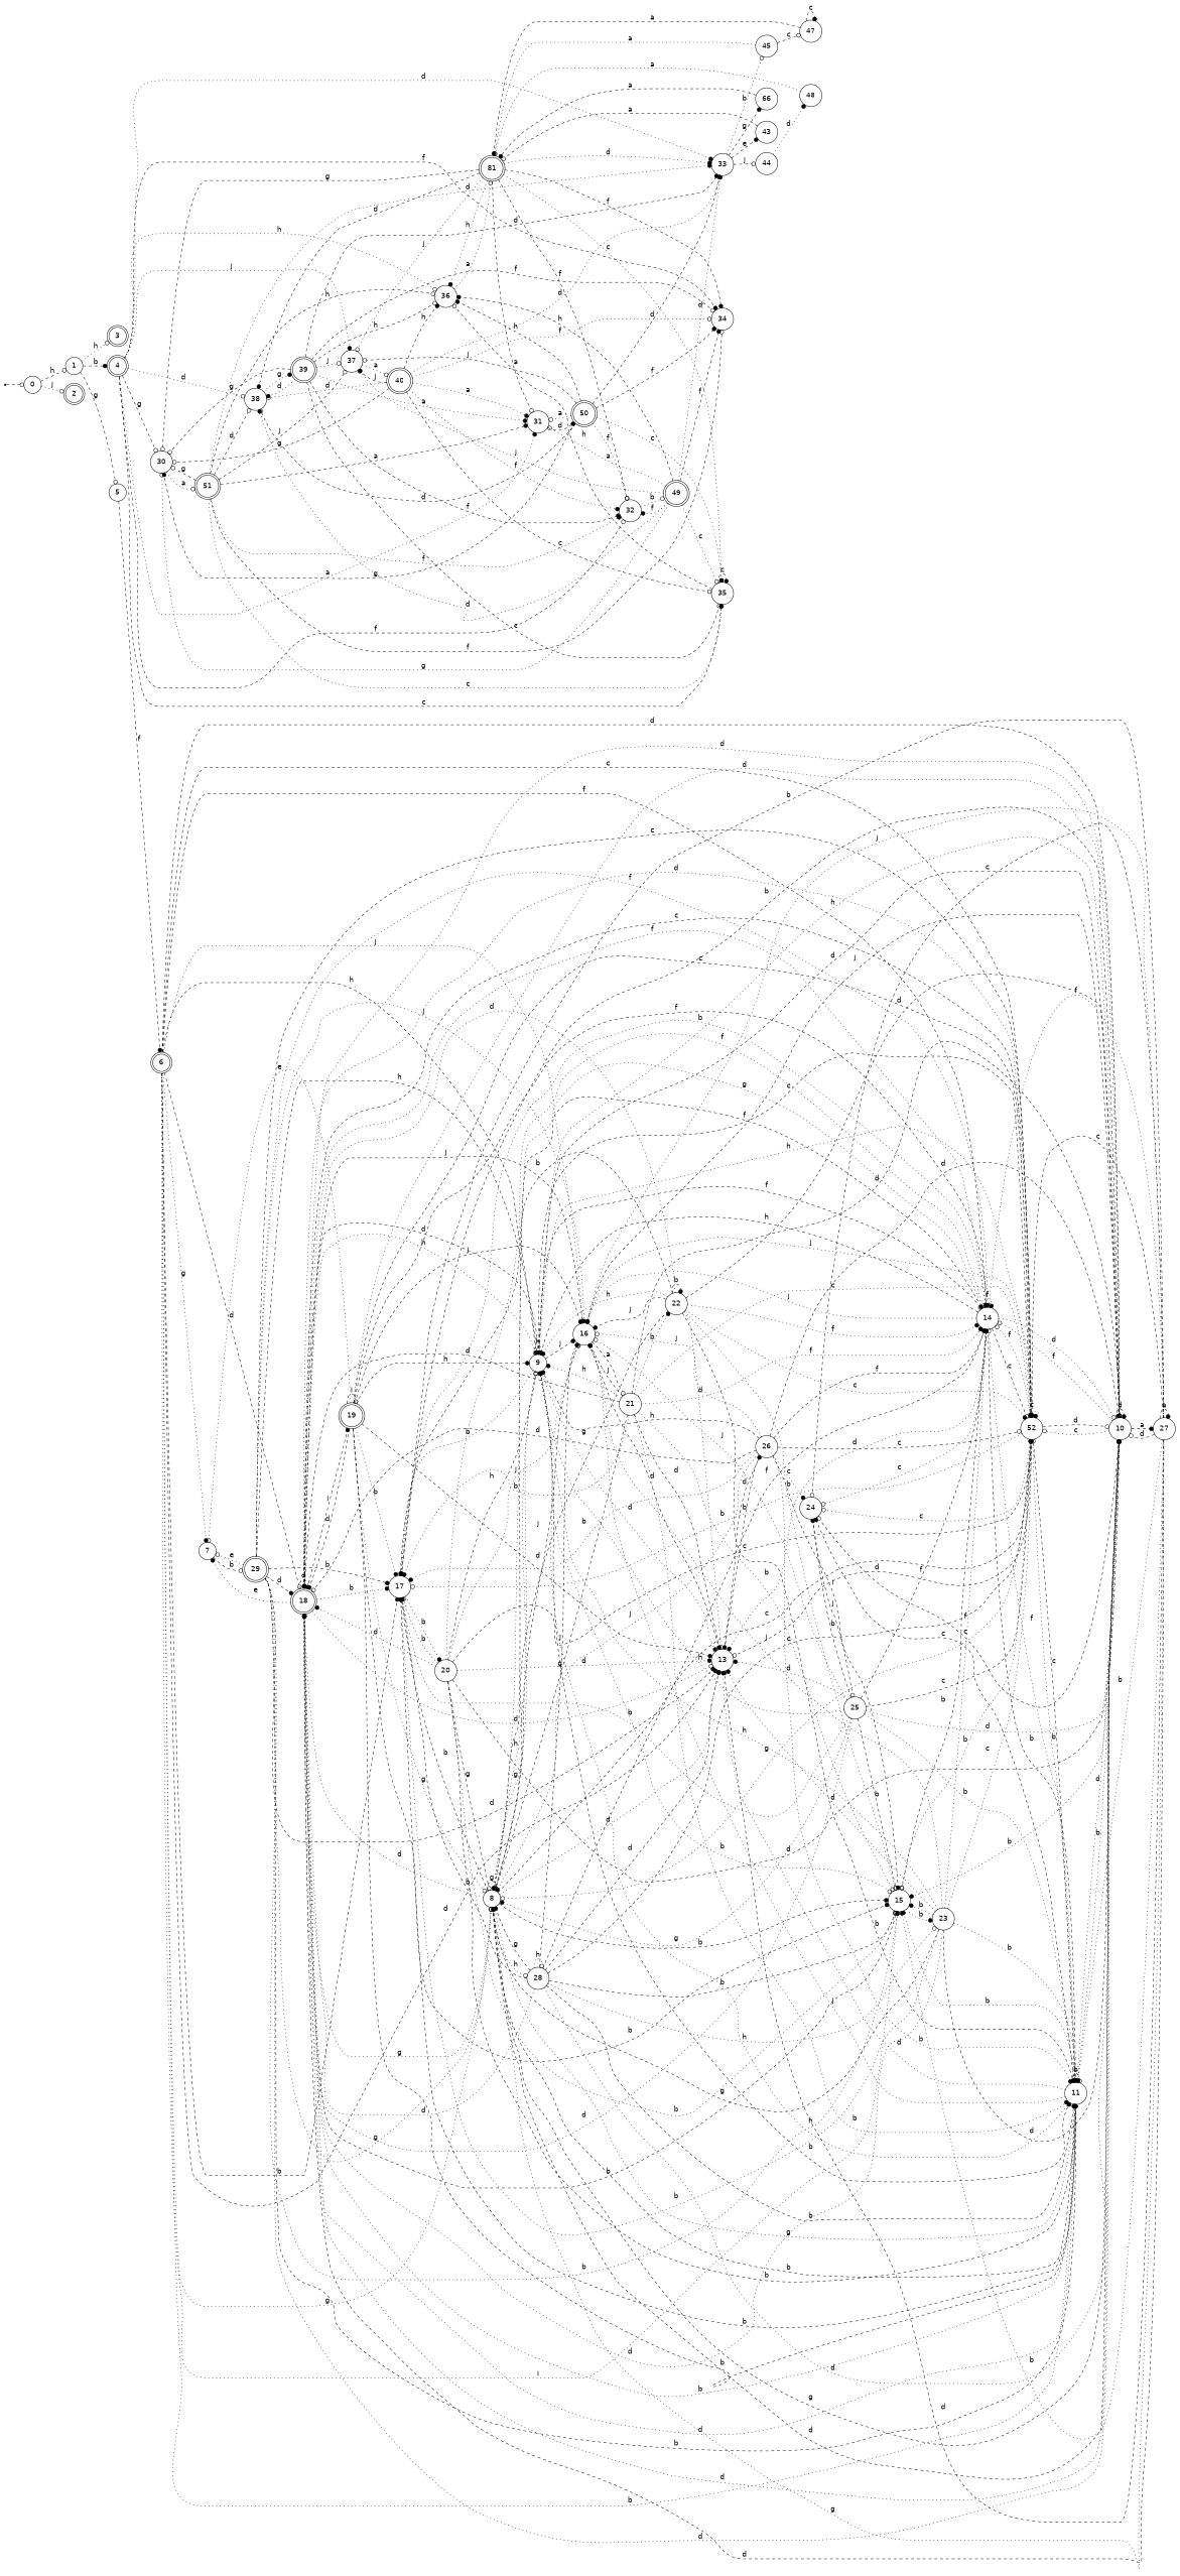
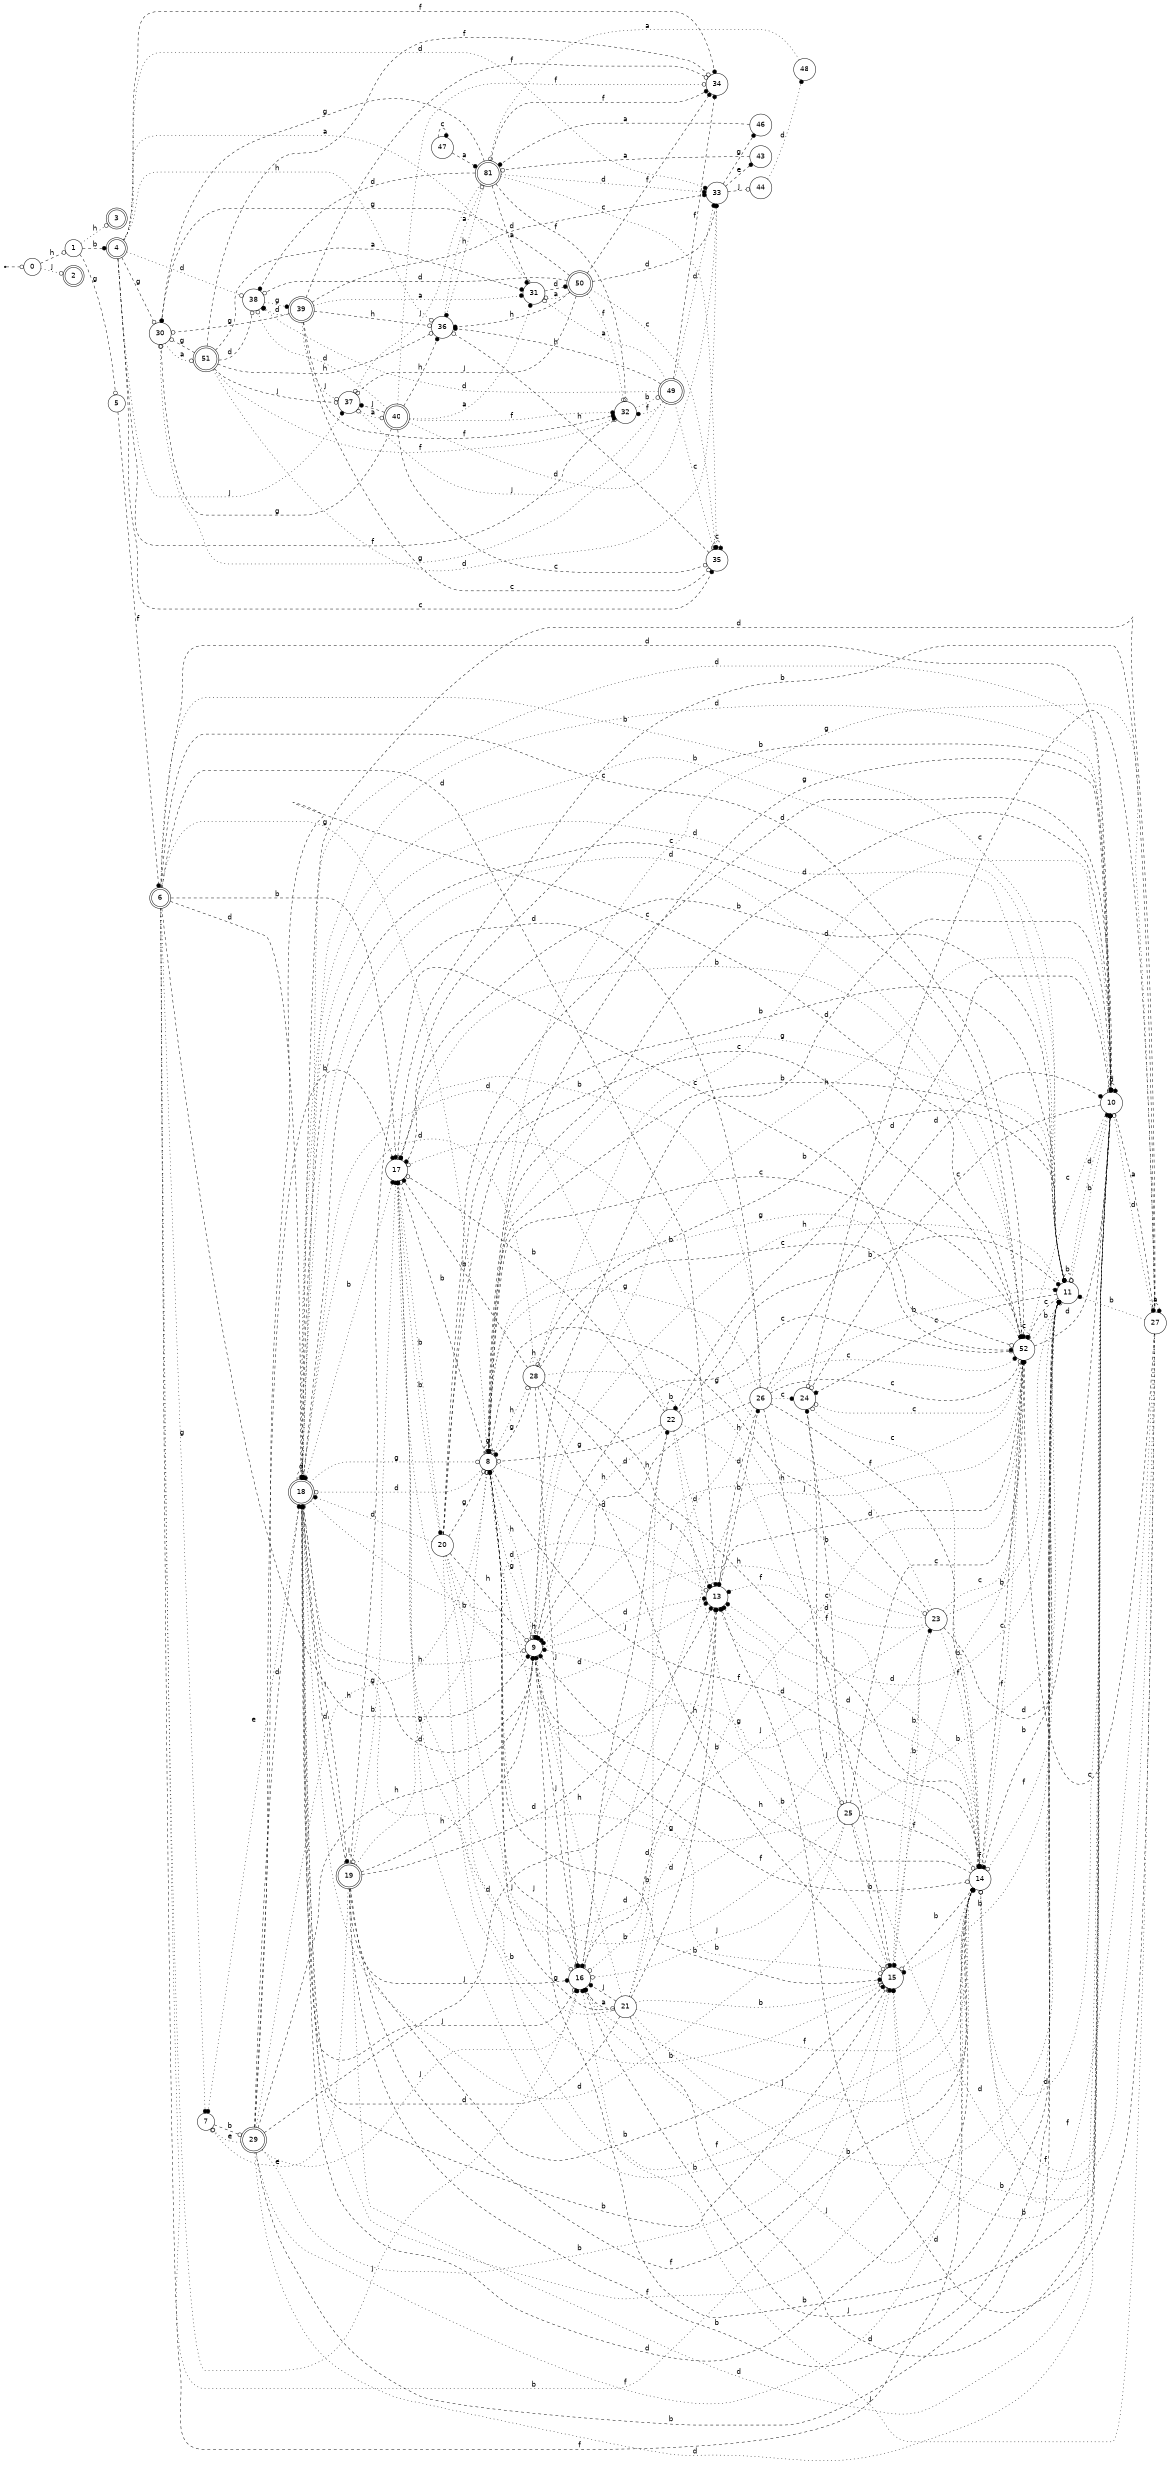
  digraph {
    fontname="DejaVu Sans"
    rankdir=LR
    node [fontname="DejaVu Sans" shape=circle]
    edge [arrowhead=dot fontname="DejaVu Sans" style=dashed]
    dummy0 [shape=point]
    0
    1
    2 [shape=doublecircle]
    3 [shape=doublecircle]
    4 [shape=doublecircle]
    5
    30
    31
    32
    33
    34
    35
    36
    37
    38
    6 [shape=doublecircle]
    51 [shape=doublecircle]
    50 [shape=doublecircle]
    49 [shape=doublecircle]
    43
    44
-   45
-   46 [label=66]
+   46
    n25 [label=81 shape=doublecircle]
    40 [shape=doublecircle]
    39 [shape=doublecircle]
    7
    8
    9
    10
    11
    n33 [label=52]
    13
    14
    15
    16
    17
    18 [shape=doublecircle]
    29 [shape=doublecircle]
    28
    24
    27
    26
    23
    21
    20
    19 [shape=doublecircle]
    25
    22
    48
    47
    dummy0 -> 0 [arrowhead=odot]
    0 -> 1 [arrowhead=odot label=h]
    0 -> 2 [arrowhead=odot label=j style=dotted]
    1 -> 3 [arrowhead=odot label=h style=dotted]
    1 -> 4 [label=b]
    1 -> 5 [arrowhead=odot label=g]
    4 -> 30 [arrowhead=odot label=g]
    4 -> 31 [label=a style=dotted]
    4 -> 32 [arrowhead=odot label=f]
    4 -> 33 [label=d style=dotted]
    4 -> 34 [label=f]
    4 -> 35 [label=c]
    4 -> 36 [arrowhead=odot label=h style=dotted]
    4 -> 37 [label=j style=dotted]
    4 -> 38 [arrowhead=odot label=d style=dotted]
    5 -> 6 [label=f]
    30 -> 51 [arrowhead=odot label=a style=dotted]
    31 -> 50 [label=d]
    32 -> 49 [arrowhead=odot label=b style=dotted]
    33 -> 43 [label=e]
    33 -> 44 [arrowhead=odot label=j]
-   33 -> 45 [arrowhead=odot label=b style=dotted]
    33 -> 46 [label=g]
    35 -> 35 [label=c]
    35 -> 36 [arrowhead=odot label=h]
    36 -> n25 [arrowhead=odot label=a style=dotted]
    37 -> 40 [arrowhead=odot label=a style=dotted]
    38 -> 39 [label=g style=dotted]
    6 -> 7 [label=g style=dotted]
    6 -> 8 [arrowhead=odot label=g style=dotted]
    6 -> 9 [label=h]
    6 -> 10 [arrowhead=odot label=d]
    6 -> 11 [arrowhead=odot label=b style=dotted]
    6 -> n33 [label=c]
    6 -> 13 [label=d]
    6 -> 14 [arrowhead=odot label=f]
-   6 -> 15 [label=i style=dotted]
+   6 -> 15 [label=b style=dotted]
    6 -> 16 [label=j style=dotted]
    6 -> 17 [label=b]
    6 -> 18 [arrowhead=odot label=d]
    51 -> 30 [arrowhead=odot label=g]
    51 -> 31 [label=a]
    51 -> 32 [label=f style=dotted]
    51 -> 33 [label=d style=dotted]
    51 -> 34 [arrowhead=odot label=f]
-   51 -> 35 [arrowhead=odot label=c style=dotted]
    51 -> 36 [arrowhead=odot label=h]
    51 -> 37 [arrowhead=odot label=j]
    51 -> 38 [arrowhead=odot label=d]
    50 -> 30 [label=g]
    50 -> 31 [arrowhead=odot label=a style=dotted]
    50 -> 32 [arrowhead=odot label=f style=dotted]
    50 -> 33 [arrowhead=odot label=d]
    50 -> 34 [label=f]
    50 -> 35 [label=c style=dotted]
    50 -> 36 [label=h]
    50 -> 37 [arrowhead=odot label=j]
    50 -> 38 [arrowhead=odot label=d]
    49 -> 30 [arrowhead=odot label=g style=dotted]
    49 -> 31 [arrowhead=odot label=a style=dotted]
    49 -> 32 [label=f style=dotted]
    49 -> 33 [label=d style=dotted]
    49 -> 34 [label=f]
    49 -> 35 [arrowhead=odot label=c style=dotted]
    49 -> 36 [label=h]
    49 -> 37 [arrowhead=odot label=j style=dotted]
    49 -> 38 [label=d style=dotted]
    43 -> n25 [arrowhead=odot label=a]
    44 -> 48 [label=d style=dotted]
-   45 -> n25 [arrowhead=odot label=a style=dotted]
-   45 -> 47 [arrowhead=odot label=c]
    46 -> n25 [label=a]
    n25 -> 30 [arrowhead=odot label=g]
    n25 -> 31 [arrowhead=odot label=a]
    n25 -> 32 [arrowhead=odot label=f]
    n25 -> 33 [label=d style=dotted]
    n25 -> 34 [label=f]
    n25 -> 35 [label=c style=dotted]
    n25 -> 36 [label=h style=dotted]
    n25 -> 37 [arrowhead=odot label=j style=dotted]
    n25 -> 38 [label=d]
    40 -> 30 [arrowhead=odot label=g]
    40 -> 31 [label=a style=dotted]
    40 -> 32 [label=f style=dotted]
    40 -> 33 [arrowhead=odot label=d style=dotted]
    40 -> 34 [arrowhead=odot label=f style=dotted]
    40 -> 35 [arrowhead=odot label=c]
    40 -> 36 [label=h]
    40 -> 37 [label=j]
    40 -> 38 [arrowhead=odot label=d style=dotted]
    39 -> 30 [arrowhead=odot label=g]
    39 -> 31 [label=a style=dotted]
    39 -> 32 [label=f]
    39 -> 33 [label=d]
    39 -> 34 [arrowhead=odot label=f]
    39 -> 35 [arrowhead=odot label=c]
    39 -> 36 [arrowhead=odot label=h]
    39 -> 37 [arrowhead=odot label=j style=dotted]
    39 -> 38 [label=d style=dotted]
    7 -> 29 [arrowhead=odot label=b]
    8 -> 8 [arrowhead=odot label=g]
    8 -> 9 [arrowhead=odot label=h style=dotted]
    8 -> 10 [label=d]
    8 -> 11 [arrowhead=odot label=b]
    8 -> n33 [label=c]
    8 -> 13 [label=d style=dotted]
    8 -> 14 [label=f]
    8 -> 15 [label=b]
    8 -> 16 [arrowhead=odot label=j]
    8 -> 17 [arrowhead=odot label=b]
    8 -> 18 [arrowhead=odot label=d style=dotted]
    8 -> 28 [arrowhead=odot label=h style=dotted]
    9 -> 8 [label=g style=dotted]
    9 -> 9 [label=h]
    9 -> 10 [arrowhead=odot label=d]
    9 -> 11 [label=b]
    9 -> n33 [arrowhead=odot label=c]
    9 -> 13 [label=d style=dotted]
    9 -> 14 [arrowhead=odot label=f]
    9 -> 15 [arrowhead=odot label=b style=dotted]
    9 -> 16 [label=j]
    9 -> 17 [label=b style=dotted]
    9 -> 18 [arrowhead=odot label=d]
    10 -> 8 [label=g]
    10 -> 9 [arrowhead=odot label=h style=dotted]
    10 -> 10 [label=d]
    10 -> 11 [arrowhead=odot label=b style=dotted]
    10 -> n33 [arrowhead=odot label=c style=dotted]
    10 -> 14 [arrowhead=odot label=f style=dotted]
    10 -> 15 [label=b style=dotted]
    10 -> 16 [label=j]
    10 -> 17 [label=b]
    10 -> 18 [label=d style=dotted]
    10 -> 24 [arrowhead=odot label=c]
    10 -> 27 [label=a]
    11 -> 8 [arrowhead=odot label=g style=dotted]
    11 -> 9 [label=h style=dotted]
    11 -> 10 [label=d style=dotted]
    11 -> 11 [arrowhead=odot label=b]
    11 -> n33 [arrowhead=odot label=c]
    11 -> 13 [label=d style=dotted]
    11 -> 14 [arrowhead=odot label=f style=dotted]
    11 -> 15 [label=b style=dotted]
    11 -> 16 [label=j style=dotted]
    11 -> 17 [label=b]
    11 -> 18 [label=d style=dotted]
    11 -> 24 [label=c]
    n33 -> 8 [arrowhead=odot label=g style=dotted]
    n33 -> 9 [label=h style=dotted]
    n33 -> 10 [arrowhead=odot label=d]
    n33 -> 11 [arrowhead=odot label=b style=dotted]
    n33 -> n33 [label=c style=dotted]
    n33 -> 13 [arrowhead=odot label=d]
    n33 -> 14 [arrowhead=odot label=f style=dotted]
    n33 -> 15 [arrowhead=odot label=b style=dotted]
    n33 -> 16 [arrowhead=odot label=j style=dotted]
    n33 -> 17 [arrowhead=odot label=b style=dotted]
    n33 -> 18 [label=d style=dotted]
    n33 -> 24 [arrowhead=odot label=c style=dotted]
    13 -> 26 [label=b]
    14 -> 8 [arrowhead=odot label=g style=dotted]
    14 -> 9 [label=h]
    14 -> 10 [arrowhead=odot label=d style=dotted]
    14 -> 11 [label=b]
    14 -> n33 [arrowhead=odot label=c]
    14 -> 13 [label=d style=dotted]
    14 -> 14 [label=f style=dotted]
    14 -> 15 [arrowhead=odot label=b]
    14 -> 16 [label=j style=dotted]
    14 -> 17 [label=b style=dotted]
+   14 -> 18 [arrowhead=odot label=d]
    14 -> 24 [arrowhead=odot label=c style=dotted]
    15 -> 23 [label=b style=dotted]
    16 -> 13 [arrowhead=odot label=d]
    16 -> 21 [arrowhead=odot label=a]
    17 -> 20 [label=b style=dotted]
    18 -> 7 [label=e style=dotted]
    18 -> 8 [arrowhead=odot label=g style=dotted]
    18 -> 9 [arrowhead=odot label=h style=dotted]
    18 -> 10 [arrowhead=odot label=d style=dotted]
    18 -> 11 [arrowhead=odot label=b style=dotted]
    18 -> n33 [arrowhead=odot label=c]
    18 -> 13 [arrowhead=odot label=d style=dotted]
    18 -> 14 [label=f style=dotted]
    18 -> 15 [arrowhead=odot label=b]
    18 -> 16 [arrowhead=odot label=j]
    18 -> 17 [label=b style=dotted]
    18 -> 18 [label=d]
    18 -> 19 [label=i]
    29 -> 7 [arrowhead=odot label=e style=dotted]
    29 -> 8 [arrowhead=odot label=g style=dotted]
    29 -> 9 [label=h]
    29 -> 10 [label=d style=dotted]
    29 -> 11 [arrowhead=odot label=b]
    29 -> n33 [label=c]
    29 -> 13 [label=d]
    29 -> 14 [label=f style=dotted]
    29 -> 15 [arrowhead=odot label=b style=dotted]
    29 -> 16 [label=j style=dotted]
    29 -> 17 [label=b]
    29 -> 18 [label=d]
    28 -> 8 [label=g]
    28 -> 10 [arrowhead=odot label=d style=dotted]
    28 -> 11 [label=b]
    28 -> n33 [label=c]
    28 -> 13 [label=d]
    28 -> 14 [label=f]
    28 -> 15 [arrowhead=odot label=b]
    28 -> 16 [label=j]
    28 -> 17 [label=b]
    28 -> 18 [arrowhead=odot label=d style=dotted]
    28 -> 28 [arrowhead=odot label=h style=dotted]
    28 -> 23 [arrowhead=odot label=h style=dotted]
    24 -> 25 [arrowhead=odot label=j]
    27 -> 8 [arrowhead=odot label=g style=dotted]
-   27 -> 10 [arrowhead=odot label=d]
+   27 -> 10 [arrowhead=odot label=d style=dotted]
    27 -> 11 [label=b style=dotted]
    27 -> n33 [label=c]
    27 -> 13 [label=d]
    27 -> 14 [arrowhead=odot label=f style=dotted]
    27 -> 15 [label=b style=dotted]
    27 -> 16 [label=j style=dotted]
    27 -> 17 [arrowhead=odot label=b]
    27 -> 18 [label=d]
    27 -> 24 [arrowhead=odot label=c]
    27 -> 27 [label=a]
-   26 -> 8 [label=j style=dotted]
+   26 -> 8 [label=g style=dotted]
    26 -> 9 [label=h]
    26 -> 10 [label=d]
    26 -> 11 [label=b style=dotted]
    26 -> n33 [arrowhead=odot label=c]
    26 -> 13 [label=d]
    26 -> 14 [arrowhead=odot label=f]
    26 -> 15 [label=i]
    26 -> 16 [arrowhead=odot label=j style=dotted]
    26 -> 17 [label=b style=dotted]
    26 -> 18 [arrowhead=odot label=d]
    26 -> 24 [label=c style=dotted]
    23 -> 8 [arrowhead=odot label=g]
    23 -> 9 [label=h style=dotted]
    23 -> 10 [label=d]
    23 -> 11 [label=b style=dotted]
    23 -> n33 [arrowhead=odot label=c style=dotted]
    23 -> 13 [label=d style=dotted]
    23 -> 14 [label=f style=dotted]
    23 -> 15 [label=b style=dotted]
    23 -> 16 [arrowhead=odot label=j style=dotted]
    23 -> 17 [arrowhead=odot label=b style=dotted]
    23 -> 18 [label=d style=dotted]
    21 -> 8 [arrowhead=odot label=g]
    21 -> 9 [label=h style=dotted]
    21 -> 10 [arrowhead=odot label=d]
    21 -> 11 [label=b style=dotted]
    21 -> n33 [label=c style=dotted]
    21 -> 13 [label=d]
    21 -> 14 [label=f style=dotted]
    21 -> 15 [arrowhead=odot label=b style=dotted]
    21 -> 16 [label=j]
    21 -> 17 [label=b style=dotted]
    21 -> 18 [label=d]
    21 -> 22 [label=b style=dotted]
    20 -> 8 [arrowhead=odot label=g]
    20 -> 9 [arrowhead=odot label=h]
    20 -> 10 [label=d]
    20 -> 11 [label=b]
    20 -> n33 [label=c]
    20 -> 13 [label=d style=dotted]
    20 -> 14 [arrowhead=odot label=f style=dotted]
    20 -> 15 [arrowhead=odot label=b style=dotted]
    20 -> 16 [arrowhead=odot label=j style=dotted]
    20 -> 17 [arrowhead=odot label=b style=dotted]
    20 -> 18 [label=d style=dotted]
    19 -> 7 [arrowhead=odot label=e style=dotted]
    19 -> 8 [arrowhead=odot label=g style=dotted]
    19 -> 9 [label=h]
    19 -> 10 [arrowhead=odot label=d style=dotted]
    19 -> 11 [label=b]
    19 -> n33 [arrowhead=odot label=c]
    19 -> 13 [label=d]
    19 -> 14 [arrowhead=odot label=f]
    19 -> 15 [label=b]
    19 -> 16 [label=j]
    19 -> 17 [label=b style=dotted]
    19 -> 18 [label=d]
    19 -> 19 [arrowhead=odot label=i]
    25 -> 8 [label=g style=dotted]
    25 -> 9 [label=h style=dotted]
    25 -> 10 [label=d style=dotted]
    25 -> 11 [label=b style=dotted]
    25 -> n33 [label=c]
    25 -> 13 [label=d style=dotted]
    25 -> 14 [arrowhead=odot label=f]
    25 -> 15 [arrowhead=odot label=b]
    25 -> 16 [arrowhead=odot label=j style=dotted]
    25 -> 17 [label=b style=dotted]
    25 -> 18 [arrowhead=odot label=d style=dotted]
    25 -> 24 [label=b]
    22 -> 8 [arrowhead=odot label=g]
    22 -> 9 [label=h style=dotted]
    22 -> 10 [arrowhead=odot label=d]
    22 -> 11 [label=b]
    22 -> n33 [label=c style=dotted]
    22 -> 13 [arrowhead=odot label=d style=dotted]
    22 -> 14 [label=f style=dotted]
    22 -> 15 [arrowhead=odot label=b style=dotted]
    22 -> 16 [label=j]
    22 -> 17 [arrowhead=odot label=b]
    22 -> 18 [label=d style=dotted]
    22 -> 22 [label=b]
    48 -> n25 [arrowhead=odot label=a style=dotted]
    47 -> n25 [label=a]
    47 -> 47 [label=c]
  }
